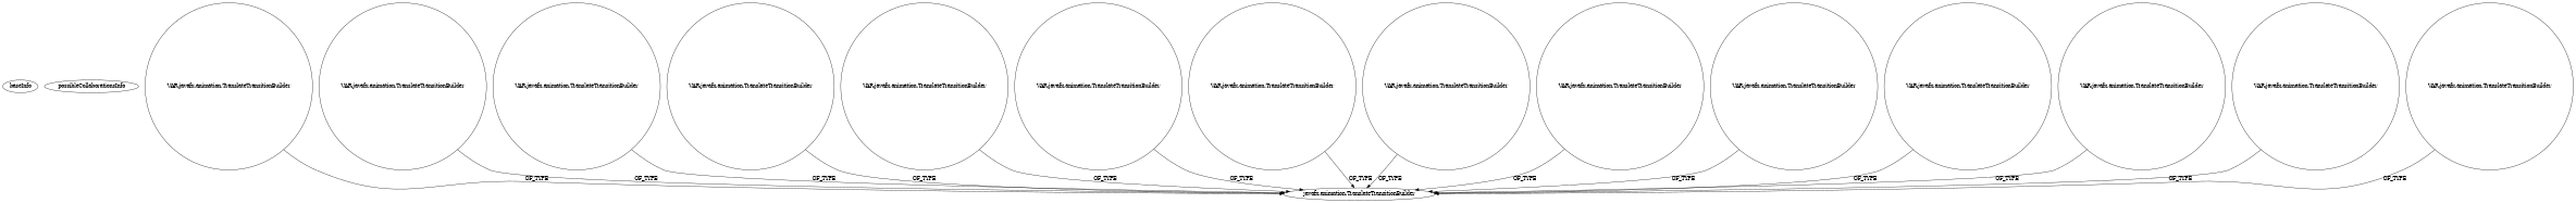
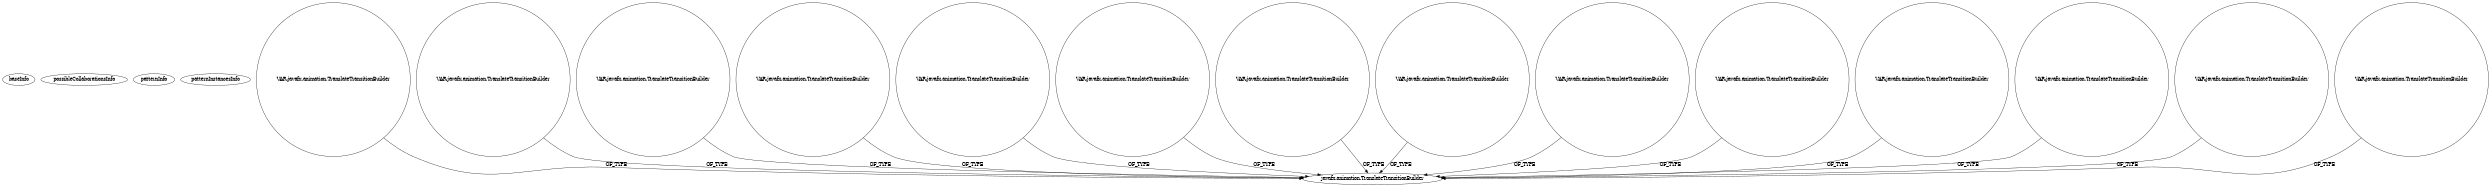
  digraph {
    node [isFrameworkType=false vertexType=VARIABLE_EXPRESION shape=circle]
    baseInfo [category=pattern graphId=3784 isAnonymous=false possibleRelation=false isFrameworkType="" vertexType="" shape=""]
    possibleCollaborationsInfo [isFrameworkType="" vertexType="" shape=""]
+   patternInfo [frequency=3.0 patternRootClient=null isFrameworkType="" vertexType="" shape=""]
+   patternInstancesInfo [0="7thwheel-medaka-chan~/7thwheel-medaka-chan/medaka-chan-master/src/seventhwheel/pos/controller/MainController.java~MainController~25" 1="Maxxa-MT-common~/Maxxa-MT-common/MT-common-master/src/cz/commons/example/animation/SimpleAnimationExample.java~SimpleAnimationExample~908" 2="MrLoNee-RadialFx~/MrLoNee-RadialFx/RadialFx-master/src/com/mrlonee/radialfx/globalmenu/RadialGlobalMenu.java~RadialGlobalMenu~966" isFrameworkType="" vertexType="" shape=""]
    n5 [label="javafx.animation.TranslateTransitionBuilder" vertexType=FRAMEWORK_CLASS_TYPE shape=""]
    n6 [label="VAR:javafx.animation.TranslateTransitionBuilder"]
    n7 [label="VAR:javafx.animation.TranslateTransitionBuilder"]
    n8 [label="VAR:javafx.animation.TranslateTransitionBuilder"]
    n9 [label="VAR:javafx.animation.TranslateTransitionBuilder"]
    n10 [label="VAR:javafx.animation.TranslateTransitionBuilder"]
    n11 [label="VAR:javafx.animation.TranslateTransitionBuilder"]
    n12 [label="VAR:javafx.animation.TranslateTransitionBuilder"]
    n13 [label="VAR:javafx.animation.TranslateTransitionBuilder"]
    n14 [label="VAR:javafx.animation.TranslateTransitionBuilder"]
    n15 [label="VAR:javafx.animation.TranslateTransitionBuilder"]
    n16 [label="VAR:javafx.animation.TranslateTransitionBuilder"]
    n17 [label="VAR:javafx.animation.TranslateTransitionBuilder"]
    n18 [label="VAR:javafx.animation.TranslateTransitionBuilder"]
    n19 [label="VAR:javafx.animation.TranslateTransitionBuilder"]
    n6 -> n5 [label=OF_TYPE]
    n7 -> n5 [label=OF_TYPE]
    n8 -> n5 [label=OF_TYPE]
    n9 -> n5 [label=OF_TYPE]
    n10 -> n5 [label=OF_TYPE]
    n11 -> n5 [label=OF_TYPE]
    n12 -> n5 [label=OF_TYPE]
    n13 -> n5 [label=OF_TYPE]
    n14 -> n5 [label=OF_TYPE]
    n15 -> n5 [label=OF_TYPE]
    n16 -> n5 [label=OF_TYPE]
    n17 -> n5 [label=OF_TYPE]
    n18 -> n5 [label=OF_TYPE]
    n19 -> n5 [label=OF_TYPE]
  }
